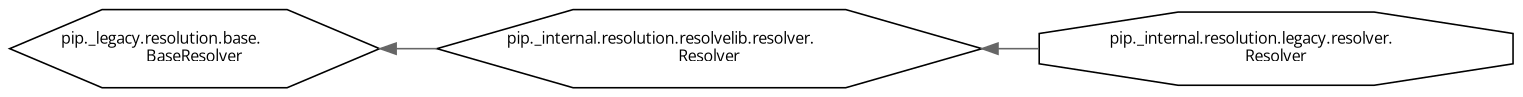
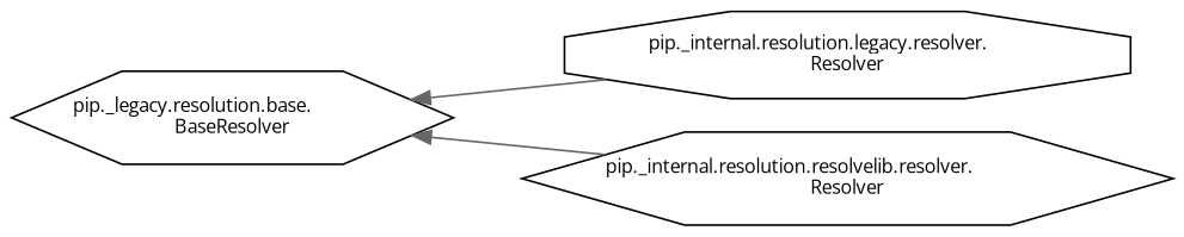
  digraph {
    fontname="Open Sans"
    rankdir=LR
    node [color=black fillcolor=white fontname="Open Sans" fontsize=10 shape=hexagon style=filled]
    edge [color=gray40 dir=back fontname="Open Sans" fontsize=10 labelfontname=Helvetica labelfontsize=10 style=solid]
    n1 [height=0.2 label="pip._legacy.resolution.base.\lBaseResolver" width=0.4]
    n2 [height=0.2 label="pip._internal.resolution.legacy.resolver.\lResolver" shape=octagon width=0.4]
    n3 [height=0.2 label="pip._internal.resolution.resolvelib.resolver.\lResolver" width=0.4]
-   n3 -> n2
+   n1 -> n2
    n1 -> n3
  }
